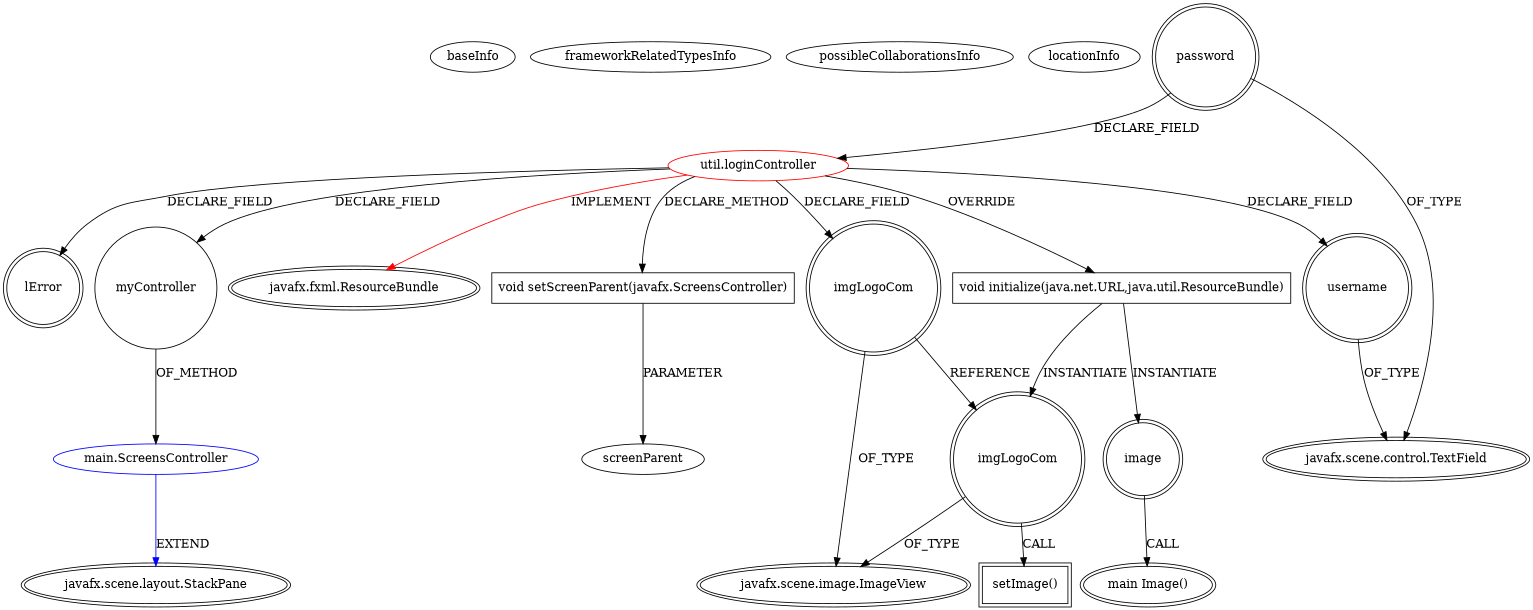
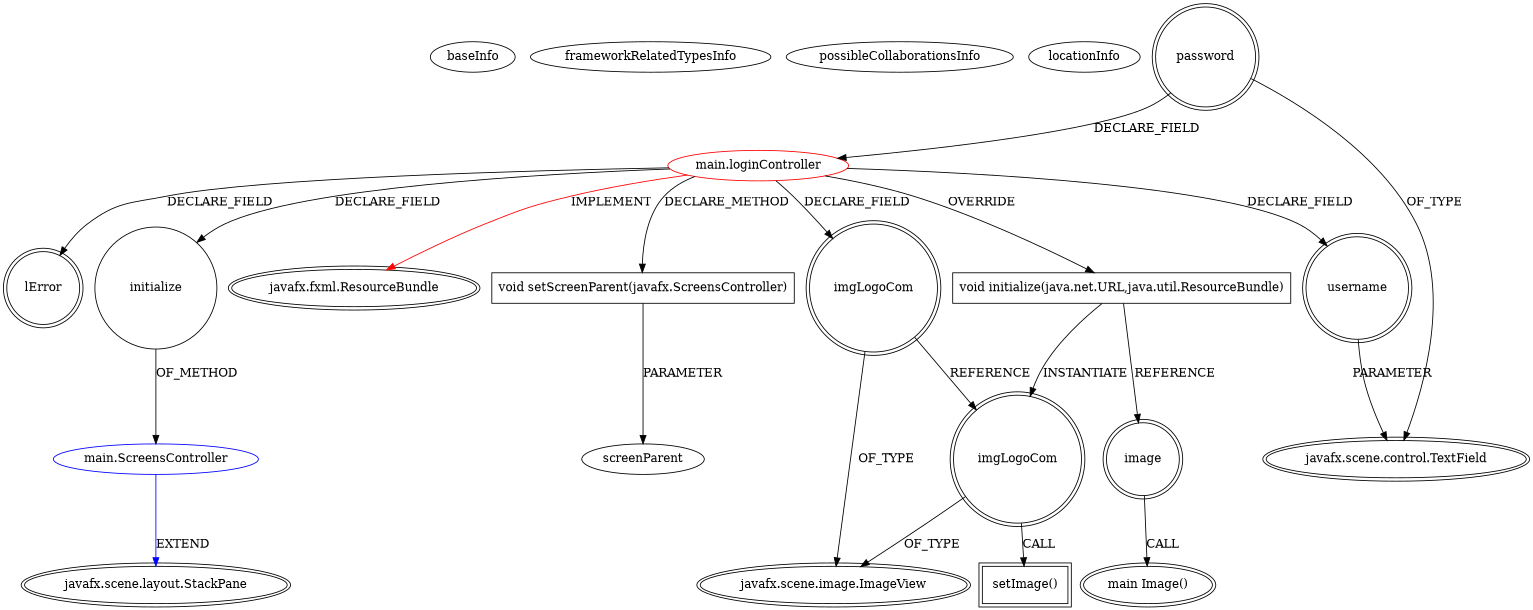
  digraph {
    node [isFrameworkType=true vertexType=FIELD_DECLARATION peripheries=2]
    baseInfo [category=extension_graph graphId=1875 isAnonymous=false possibleRelation=true isFrameworkType="" vertexType="" peripheries=""]
    frameworkRelatedTypesInfo [0="javafx.fxml.Initializable" isFrameworkType="" vertexType="" peripheries=""]
    possibleCollaborationsInfo [0="1875~CLIENT_METHOD_DECLARATION-PARAMETER_DECLARATION-FIELD_DECLARATION-~javafx.fxml.Initializable ~javafx.scene.layout.StackPane ~false~false" isFrameworkType="" vertexType="" peripheries=""]
    locationInfo [contextSignature=loginController filePath="/antoniotorres-CAPOS/CAPOS-master/src/main/loginController.java" graphId=1875 projectName="antoniotorres-CAPOS" isFrameworkType="" vertexType="" peripheries=""]
-   n5 [color=red isFrameworkType=false label="util.loginController" vertexType=ROOT_CLIENT_CLASS_DECLARATION peripheries=""]
+   n5 [color=red isFrameworkType=false label="main.loginController" vertexType=ROOT_CLIENT_CLASS_DECLARATION peripheries=""]
    n6 [label="javafx.fxml.ResourceBundle" vertexType=FRAMEWORK_INTERFACE_TYPE]
    n7 [label=imgLogoCom shape=circle]
    n8 [label=lError shape=circle]
-   n9 [isFrameworkType=false label=myController shape=circle peripheries=""]
+   n9 [isFrameworkType=false label=initialize shape=circle peripheries=""]
    n10 [label=username shape=circle]
    n11 [isFrameworkType=false label="void initialize(java.net.URL,java.util.ResourceBundle)" shape=box vertexType=OVERRIDING_METHOD_DECLARATION peripheries=""]
    n12 [isFrameworkType=false label="void setScreenParent(javafx.ScreensController)" shape=box vertexType=CLIENT_METHOD_DECLARATION peripheries=""]
    n13 [label="javafx.scene.image.ImageView" vertexType=FRAMEWORK_CLASS_TYPE]
    n14 [label=imgLogoCom shape=circle vertexType=VARIABLE_EXPRESION]
    n15 [color=blue isFrameworkType=false label="main.ScreensController" vertexType=REFERENCE_CLIENT_CLASS_DECLARATION peripheries=""]
    n16 [label=password shape=circle]
    n17 [label="javafx.scene.control.TextField" vertexType=FRAMEWORK_CLASS_TYPE]
    n18 [label=image shape=circle vertexType=VARIABLE_EXPRESION]
    n19 [isFrameworkType=false label=screenParent vertexType=PARAMETER_DECLARATION peripheries=""]
    n20 [label="setImage()" shape=box vertexType=INSIDE_CALL]
    n21 [label="javafx.scene.layout.StackPane" vertexType=FRAMEWORK_CLASS_TYPE]
    n22 [label="main Image()" vertexType=CONSTRUCTOR_CALL]
    n5 -> n6 [color=red label=IMPLEMENT]
    n5 -> n7 [label=DECLARE_FIELD]
    n5 -> n8 [label=DECLARE_FIELD]
    n5 -> n9 [label=DECLARE_FIELD]
    n5 -> n10 [label=DECLARE_FIELD]
    n5 -> n11 [label=OVERRIDE]
    n5 -> n12 [label=DECLARE_METHOD]
    n7 -> n13 [label=OF_TYPE]
    n7 -> n14 [label=REFERENCE]
    n9 -> n15 [label=OF_METHOD]
-   n10 -> n17 [label=OF_TYPE]
+   n10 -> n17 [label=PARAMETER]
    n11 -> n14 [label=INSTANTIATE]
-   n11 -> n18 [label=INSTANTIATE]
+   n11 -> n18 [label=REFERENCE]
    n12 -> n19 [label=PARAMETER]
    n14 -> n13 [label=OF_TYPE]
    n14 -> n20 [label=CALL]
    n15 -> n21 [color=blue label=EXTEND]
    n16 -> n5 [label=DECLARE_FIELD]
    n16 -> n17 [label=OF_TYPE]
    n18 -> n22 [label=CALL]
  }
